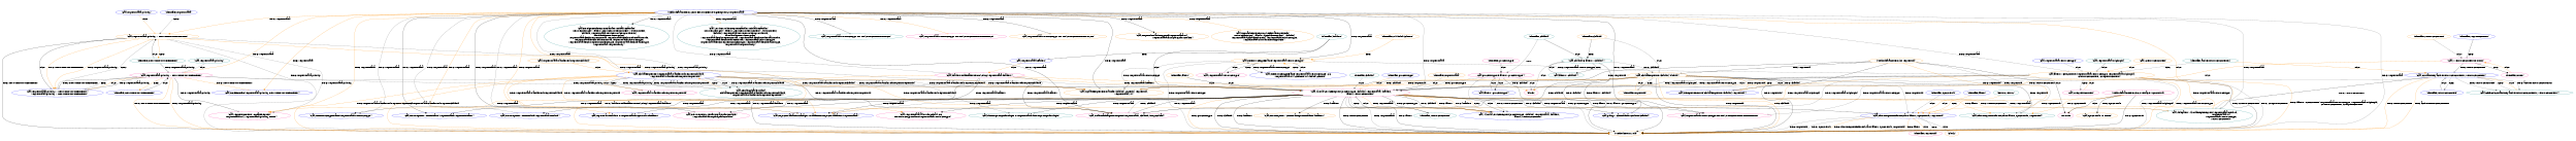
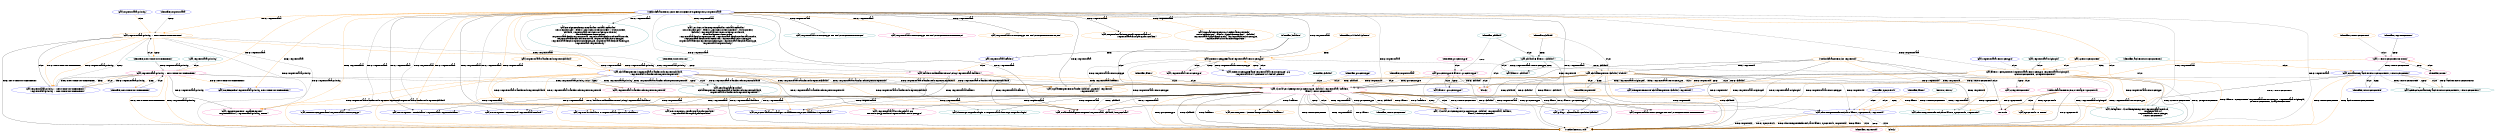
  digraph {
    node [color=blue]
    edge [arrowhead=dot color=black]
    n1 [label="(Call,AbortRequestBeforeItStarts(filter_, sync_result, request_id))"]
    n2 [color=deeppink label="(Identifier,request_id)"]
    n3 [color=darkorange label="(MethodReturn,void)"]
    n4 [color=darkorange label="(Block,)"]
    n5 [color=deeppink label="(Call,ShouldServiceRequest(process_type, child_id, request_data, headers,\n                            filter_, resource_context))"]
    n6 [color=teal label="(Call,do_not_prompt_for_login = request_data.do_not_prompt_for_login)"]
    n7 [label="(Call,IsResourceTypeFrame(request_data.resource_type))"]
    n8 [color=darkorange label="(Call,new_request->SetExtraRequestHeaders(headers))"]
    n9 [color=teal label="(Call,AbortRequestBeforeItStarts(filter_, sync_result, request_id))"]
    n10 [label="(Call,report_raw_headers = request_data.report_raw_headers)"]
    n11 [label="(Call,AsyncRevalidationManager::QualifiesForAsyncRevalidation(request_data))"]
    n12 [label="(Call,new_request->set_method(request_data.method))"]
    n13 [label="(Call,policy->CanReadRawCookies(child_id))"]
    n14 [color=deeppink label="(Call,request_context->CreateRequest(\n      request_data.url, request_data.priority, NULL))"]
    n15 [color=deeppink label="(Call,BuildLoadFlagsForRequest(request_data, child_id, is_sync_load))"]
    n16 [label="(Call,new_request->set_initiator(request_data.request_initiator))"]
    n17 [color=teal label="(Identifier,resource_context)"]
    n18 [color=deeppink label="(Call,new_request->set_first_party_for_cookies(\n      request_data.first_party_for_cookies))"]
    n19 [color=teal label="(Call,delegate_->ShouldBeginRequest(request_data.method,\n                                                  request_data.url,\n                                                  request_data.resource_type,\n                                                  resource_context))"]
    n20 [color=deeppink label="(Call,request_data.allow_download &&\n      IsResourceTypeFrame(request_data.resource_type))"]
    n21 [color=deeppink label="(Call,request_data.resource_type == RESOURCE_TYPE_MAIN_FRAME)"]
    n22 [label="(Call,!ShouldServiceRequest(process_type, child_id, request_data, headers,\n                            filter_, resource_context))"]
    n23 [color=deeppink label="(Call,process_type = filter_->process_type())"]
    n24 [color=deeppink label="(Block,)"]
    n25 [label="(Call,filter_->process_type())"]
    n26 [color=darkorange label="(Call,GlobalRequestID(child_id, blob_id))"]
    n27 [color=darkorange label="(Call,UpdateRequestForTransfer(child_id, route_id, request_id,\n                               request_data, it))"]
    n28 [label="(Call,IsRequestIDInUse(GlobalRequestID(child_id, request_id)))"]
    n29 [color=darkorange label="(Identifier,request_id)"]
    n30 [color=teal label="(Call,child_id = filter_->child_id())"]
    n31 [color=teal label="(Call,filter_->child_id())"]
    n32 [color=darkorange label="(MethodParameterIn,int request_id)"]
    1000105 [color=deeppink]
    n34 [label="(Call,GlobalRequestID(request_data.transferred_request_child_id,\n                      request_data.transferred_request_request_id))"]
    n35 [color=deeppink label="(Call,request_data.transferred_request_request_id)"]
    n36 [color=teal label="(Call,pending_loaders_.find(\n      GlobalRequestID(request_data.transferred_request_child_id,\n                      request_data.transferred_request_request_id)))"]
    n37 [label="(MethodParameterIn,const ResourceHostMsg_Request& request_data)"]
    n38 [color=darkorange label="(Call,filter_->GetContexts(request_data.resource_type, request_data.origin_pid,\n                       &resource_context, &request_context))"]
    n39 [color=darkorange label="(Call,IsResourceTypeFrame(request_data.resource_type))"]
    n40 [color=darkorange label="(Call,request_data.priority < net::MINIMUM_PRIORITY)"]
    n41 [color=deeppink label="(Call,request_data.priority > net::MAXIMUM_PRIORITY)"]
    n42 [color=deeppink label="(Call,headers.AddHeadersFromString(request_data.headers))"]
    n43 [color=teal label="(Call,ForeignFetchRequestHandler::InitializeHandler(\n        new_request.get(), filter_->service_worker_context(), blob_context,\n        child_id, request_data.service_worker_provider_id,\n        should_skip_service_worker,\n        request_data.fetch_request_mode, request_data.fetch_credentials_mode,\n        request_data.fetch_redirect_mode, request_data.resource_type,\n        request_data.fetch_request_context_type, request_data.fetch_frame_type,\n        request_data.request_body))"]
    n44 [color=teal label="(Call,ServiceWorkerRequestHandler::InitializeHandler(\n      new_request.get(), filter_->service_worker_context(), blob_context,\n      child_id, request_data.service_worker_provider_id,\n      should_skip_service_worker,\n      request_data.fetch_request_mode, request_data.fetch_credentials_mode,\n      request_data.fetch_redirect_mode, request_data.resource_type,\n      request_data.fetch_request_context_type, request_data.fetch_frame_type,\n      request_data.request_body))"]
    n45 [color=teal label="(Call,request_data.resource_type == RESOURCE_TYPE_IMAGE)"]
    n46 [color=deeppink label="(Call,request_data.resource_type == RESOURCE_TYPE_PREFETCH)"]
    n47 [label="(Call,DCHECK_EQ(request_data.priority, net::MAXIMUM_PRIORITY))"]
    n48 [color=darkorange label="(Call,request_data.resource_type == RESOURCE_TYPE_FAVICON)"]
    n49 [color=darkorange label="(Call,HttpAuthRelationTypeOf(request_data.url,\n                                 request_data.first_party_for_cookies))"]
    n50 [color=darkorange label="(Call,AppCacheInterceptor::SetExtraRequestInfo(\n      new_request.get(), filter_->appcache_service(), child_id,\n      request_data.appcache_host_id, request_data.resource_type,\n      request_data.should_reset_appcache))"]
    n51 [color=deeppink label="(Call,&request_context)"]
    n52 [label="(Call,IsResourceTypeFrame(request_data.resource_type) &&\n      !request_data.url.SchemeIs(url::kBlobScheme))"]
    n53 [color=deeppink label="(Call,request_data.resource_type)"]
    n54 [color=teal label="(Identifier,net::MINIMUM_PRIORITY)"]
    n55 [label="(Call,request_data.priority < net::MINIMUM_PRIORITY ||\n      request_data.priority > net::MAXIMUM_PRIORITY)"]
    n56 [label="(Identifier,net::MAXIMUM_PRIORITY)"]
    n57 [label="(Call,request_data.headers)"]
    n58 [label="(Call,ContainsKey(active_resource_contexts_, resource_context))"]
    n59 [color=teal label="(Call,CHECK(ContainsKey(active_resource_contexts_, resource_context)))"]
    n60 [label="(Identifier,resource_context)"]
    n61 [color=deeppink label="(Call,* resource_context = NULL)"]
    n62 [color=deeppink label="(Identifier,NULL)"]
    n63 [color=deeppink label="(MethodParameterIn,IPC::Message* sync_result)"]
    n64 [color=darkorange label="(Call,sync_result != NULL)"]
    n65 [color=deeppink label="(Identifier,process_type)"]
    n66 [label="(Identifier,filter_)"]
    n67 [color=teal label="(Identifier,headers)"]
    n68 [color=teal label="(Return,return;)"]
    n69 [color=darkorange label="(Identifier,child_id)"]
    n70 [color=darkorange label="(Call,request_data.transferred_request_child_id)"]
    n71 [label="(Call,request_data.resource_type)"]
    n72 [label="(Identifier,request_context)"]
    n73 [label="(Identifier,request_data)"]
    n74 [color=darkorange label="(Identifier,filter_)"]
    n75 [color=teal label="(Identifier,child_id)"]
    n76 [label="(Call,request_data.priority)"]
    n77 [label="(Identifier,process_type)"]
    n78 [label="(Identifier,sync_result)"]
    n79 [color=teal label="(Identifier,active_resource_contexts_)"]
    n80 [color=darkorange label="(Identifier,url::kBlobScheme)"]
    n81 [color=teal label="(Call,request_data.priority)"]
+   n82 [color=teal label="(Identifier,is_shutdown_)"]
    n83 [color=teal label="(Call,request_data.origin_pid)"]
    n84 [color=darkorange label="(Call,&resource_context)"]
    n85 [color=teal label="(Identifier,child_id)"]
    n86 [color=darkorange label="(Identifier,request_data)"]
    n87 [color=darkorange label="(Identifier,resource_context)"]
    n1 -> n2 [arrowhead=odot color=gray40 label="CFG: "]
    n1 -> n3 [arrowhead=odot color=gray40 label="DDG: sync_result"]
    n1 -> n3 [arrowhead=odot color=darkorange label="DDG: AbortRequestBeforeItStarts(filter_, sync_result, request_id)"]
    n1 -> n3 [color=darkorange label="DDG: filter_"]
    n1 -> n3 [color=gray40 label="DDG: request_id"]
    n1 -> n4 [arrowhead=odot color=gray40 label="AST: "]
    n2 -> n1 [arrowhead=odot color=darkorange label="AST: "]
    n5 -> n1 [label="DDG: filter_"]
    n5 -> n3 [color=darkorange label="DDG: process_type"]
    n5 -> n3 [label="DDG: child_id"]
    n5 -> n3 [label="DDG: headers"]
    n5 -> n3 [label="DDG: resource_context"]
    n5 -> n3 [color=gray40 label="DDG: request_data"]
    n5 -> n3 [arrowhead=odot label="DDG: filter_"]
    n5 -> n6 [arrowhead=odot label="DDG: request_data"]
    n5 -> n7 [label="DDG: request_data"]
    n5 -> n8 [label="DDG: headers"]
    n5 -> n9 [color=darkorange label="DDG: filter_"]
    n5 -> n10 [arrowhead=odot label="DDG: request_data"]
    n5 -> n11 [color=gray40 label="DDG: request_data"]
    n5 -> n12 [label="DDG: request_data"]
    n5 -> n13 [label="DDG: child_id"]
    n5 -> n14 [color=darkorange label="DDG: request_data"]
    n5 -> n15 [arrowhead=odot label="DDG: request_data"]
    n5 -> n15 [arrowhead=odot color=gray40 label="DDG: child_id"]
    n5 -> n16 [arrowhead=odot label="DDG: request_data"]
    n5 -> n17 [color=gray40 label="CFG: "]
    n5 -> n18 [label="DDG: request_data"]
    n5 -> n19 [arrowhead=odot color=gray40 label="DDG: request_data"]
    n5 -> n19 [arrowhead=odot color=darkorange label="DDG: resource_context"]
    n5 -> n20 [label="DDG: request_data"]
    n5 -> n21 [arrowhead=odot label="DDG: request_data"]
    n5 -> n22 [label="AST: "]
    n5 -> n22 [color=gray40 label="DDG: resource_context"]
    n5 -> n22 [arrowhead=odot color=darkorange label="DDG: request_data"]
    n5 -> n22 [arrowhead=odot label="DDG: process_type"]
    n5 -> n22 [label="DDG: child_id"]
    n5 -> n22 [color=darkorange label="DDG: filter_"]
    n5 -> n22 [arrowhead=odot color=darkorange label="DDG: headers"]
    n17 -> n5 [arrowhead=odot label="AST: "]
    n22 -> n5 [arrowhead=odot color=darkorange label="CFG: "]
    n23 -> n3 [label="DDG: filter_->process_type()"]
    n23 -> n3 [arrowhead=odot color=gray40 label="DDG: process_type"]
    n23 -> n5 [arrowhead=odot color=gray40 label="DDG: process_type"]
    n23 -> n24 [color=gray40 label="AST: "]
-   n23 -> n25 [label="AST: "]
+   n23 -> n25 [label="CFG: "]
    n25 -> n23 [arrowhead=odot label="AST: "]
    n26 -> n1 [color=gray40 label="DDG: request_id"]
    n26 -> n3 [arrowhead=odot label="DDG: request_id"]
    n26 -> n3 [color=darkorange label="DDG: child_id"]
    n26 -> n5 [label="DDG: child_id"]
    n26 -> n9 [arrowhead=odot label="DDG: request_id"]
    n26 -> n13 [arrowhead=odot label="DDG: child_id"]
    n26 -> n15 [label="DDG: child_id"]
    n26 -> n27 [arrowhead=odot color=darkorange label="DDG: child_id"]
    n26 -> n27 [arrowhead=odot color=darkorange label="DDG: request_id"]
    n26 -> n28 [arrowhead=odot color=gray40 label="AST: "]
    n26 -> n28 [arrowhead=odot label="DDG: child_id"]
    n26 -> n28 [arrowhead=odot color=darkorange label="DDG: request_id"]
    n26 -> n29 [arrowhead=odot label="CFG: "]
    n28 -> n26 [arrowhead=odot color=darkorange label="CFG: "]
    n29 -> n26 [arrowhead=odot color=darkorange label="AST: "]
    n30 -> n3 [label="DDG: filter_->child_id()"]
    n30 -> n24 [arrowhead=odot color=gray40 label="AST: "]
    n30 -> n26 [color=gray40 label="DDG: child_id"]
    n30 -> n31 [label="CFG: "]
    n31 -> n30 [arrowhead=odot label="AST: "]
    n32 -> n1 [arrowhead=odot color=darkorange label="DDG: request_id"]
    n32 -> n3 [label="DDG: request_id"]
    n32 -> n9 [color=gray40 label="DDG: request_id"]
    n32 -> n26 [arrowhead=odot label="DDG: request_id"]
    n32 -> n27 [arrowhead=odot label="DDG: request_id"]
    n32 -> 1000105 [label="AST: "]
    n34 -> n3 [color=darkorange label="DDG: request_data.transferred_request_request_id"]
    n34 -> n3 [arrowhead=odot color=darkorange label="DDG: request_data.transferred_request_child_id"]
    n34 -> n5 [arrowhead=odot color=gray40 label="DDG: request_data.transferred_request_request_id"]
    n34 -> n5 [arrowhead=odot color=gray40 label="DDG: request_data.transferred_request_child_id"]
    n34 -> n11 [color=darkorange label="DDG: request_data.transferred_request_request_id"]
    n34 -> n11 [arrowhead=odot color=darkorange label="DDG: request_data.transferred_request_child_id"]
    n34 -> n15 [label="DDG: request_data.transferred_request_request_id"]
    n34 -> n15 [arrowhead=odot color=darkorange label="DDG: request_data.transferred_request_child_id"]
    n34 -> n27 [arrowhead=odot color=gray40 label="DDG: request_data.transferred_request_request_id"]
    n34 -> n27 [arrowhead=odot color=darkorange label="DDG: request_data.transferred_request_child_id"]
    n34 -> n35 [arrowhead=odot label="CFG: "]
    n34 -> n36 [label="AST: "]
    n34 -> n36 [color=gray40 label="DDG: request_data.transferred_request_child_id"]
    n34 -> n36 [arrowhead=odot label="DDG: request_data.transferred_request_request_id"]
    n35 -> n34 [arrowhead=odot color=darkorange label="AST: "]
    n36 -> n34 [color=darkorange label="CFG: "]
    n37 -> n3 [color=gray40 label="DDG: request_data"]
    n37 -> n5 [color=gray40 label="DDG: request_data"]
    n37 -> n6 [color=gray40 label="DDG: request_data"]
    n37 -> n7 [color=gray40 label="DDG: request_data"]
    n37 -> n10 [color=darkorange label="DDG: request_data"]
    n37 -> n11 [color=gray40 label="DDG: request_data"]
    n37 -> n12 [arrowhead=odot color=gray40 label="DDG: request_data"]
    n37 -> n14 [color=darkorange label="DDG: request_data"]
    n37 -> n15 [arrowhead=odot label="DDG: request_data"]
    n37 -> n16 [label="DDG: request_data"]
    n37 -> n18 [arrowhead=odot label="DDG: request_data"]
    n37 -> n19 [arrowhead=odot color=gray40 label="DDG: request_data"]
    n37 -> n20 [color=darkorange label="DDG: request_data"]
    n37 -> n21 [label="DDG: request_data"]
    n37 -> n27 [arrowhead=odot label="DDG: request_data"]
    n37 -> 1000105 [arrowhead=odot color=darkorange label="AST: "]
    n37 -> n34 [arrowhead=odot color=darkorange label="DDG: request_data"]
    n37 -> n38 [arrowhead=odot color=gray40 label="DDG: request_data"]
    n37 -> n39 [label="DDG: request_data"]
    n37 -> n40 [color=darkorange label="DDG: request_data"]
    n37 -> n41 [arrowhead=odot color=darkorange label="DDG: request_data"]
    n37 -> n42 [arrowhead=odot color=gray40 label="DDG: request_data"]
    n37 -> n43 [label="DDG: request_data"]
    n37 -> n44 [arrowhead=odot color=darkorange label="DDG: request_data"]
    n37 -> n45 [arrowhead=odot label="DDG: request_data"]
    n37 -> n46 [arrowhead=odot color=darkorange label="DDG: request_data"]
    n37 -> n47 [color=darkorange label="DDG: request_data"]
    n37 -> n48 [arrowhead=odot label="DDG: request_data"]
    n37 -> n49 [label="DDG: request_data"]
    n37 -> n50 [arrowhead=odot color=darkorange label="DDG: request_data"]
    n38 -> n3 [label="DDG: &resource_context"]
    n38 -> n3 [arrowhead=odot color=gray40 label="DDG: &request_context"]
    n38 -> n3 [arrowhead=odot color=darkorange label="DDG: filter_->GetContexts(request_data.resource_type, request_data.origin_pid,\n                       &resource_context, &request_context)"]
    n38 -> n3 [arrowhead=odot color=gray40 label="DDG: request_data.origin_pid"]
    n38 -> n3 [color=darkorange label="DDG: request_data.resource_type"]
    n38 -> n5 [label="DDG: request_data.origin_pid"]
    n38 -> n5 [color=gray40 label="DDG: request_data.resource_type"]
    n38 -> n11 [color=darkorange label="DDG: request_data.origin_pid"]
    n38 -> n15 [arrowhead=odot color=gray40 label="DDG: request_data.origin_pid"]
    n38 -> n19 [arrowhead=odot color=darkorange label="DDG: request_data.resource_type"]
    n38 -> n21 [arrowhead=odot color=gray40 label="DDG: request_data.resource_type"]
    n38 -> n24 [arrowhead=odot color=gray40 label="AST: "]
    n38 -> n51 [color=gray40 label="CFG: "]
    n39 -> n3 [arrowhead=odot color=gray40 label="DDG: request_data.resource_type"]
    n39 -> n27 [color=gray40 label="DDG: request_data.resource_type"]
    n39 -> n38 [arrowhead=odot color=gray40 label="DDG: request_data.resource_type"]
    n39 -> n52 [label="AST: "]
    n39 -> n52 [label="DDG: request_data.resource_type"]
    n39 -> n53 [label="CFG: "]
    n40 -> n3 [arrowhead=odot label="DDG: net::MINIMUM_PRIORITY"]
    n40 -> n3 [color=gray40 label="DDG: request_data.priority"]
    n40 -> n5 [color=gray40 label="DDG: request_data.priority"]
    n40 -> n14 [color=gray40 label="DDG: request_data.priority"]
    n40 -> n27 [color=darkorange label="DDG: request_data.priority"]
    n40 -> n54 [color=darkorange label="CFG: "]
    n40 -> n55 [arrowhead=odot label="AST: "]
    n40 -> n55 [color=darkorange label="DDG: request_data.priority"]
    n40 -> n55 [color=darkorange label="DDG: net::MINIMUM_PRIORITY"]
    n41 -> n3 [arrowhead=odot color=darkorange label="DDG: request_data.priority"]
    n41 -> n3 [arrowhead=odot color=darkorange label="DDG: net::MAXIMUM_PRIORITY"]
    n41 -> n5 [arrowhead=odot color=gray40 label="DDG: request_data.priority"]
    n41 -> n14 [arrowhead=odot label="DDG: request_data.priority"]
    n41 -> n27 [arrowhead=odot color=gray40 label="DDG: request_data.priority"]
    n41 -> n47 [arrowhead=odot color=darkorange label="DDG: net::MAXIMUM_PRIORITY"]
    n41 -> n55 [arrowhead=odot color=darkorange label="AST: "]
    n41 -> n55 [arrowhead=odot label="DDG: request_data.priority"]
    n41 -> n55 [arrowhead=odot label="DDG: net::MAXIMUM_PRIORITY"]
    n41 -> n56 [color=darkorange label="CFG: "]
    n42 -> n3 [arrowhead=odot label="DDG: request_data.headers"]
    n42 -> n3 [color=darkorange label="DDG: headers.AddHeadersFromString(request_data.headers)"]
    n42 -> n5 [color=darkorange label="DDG: request_data.headers"]
    n42 -> n11 [label="DDG: request_data.headers"]
    n42 -> n15 [arrowhead=odot label="DDG: request_data.headers"]
    n42 -> n24 [color=darkorange label="AST: "]
    n51 -> n38 [arrowhead=odot color=darkorange label="AST: "]
    n52 -> n39 [color=darkorange label="CFG: "]
    n53 -> n39 [color=gray40 label="AST: "]
    n54 -> n40 [label="AST: "]
    n54 -> n41 [arrowhead=odot label="DDG: request_data.priority"]
    n55 -> n40 [arrowhead=odot color=gray40 label="CFG: "]
    n55 -> n41 [arrowhead=odot color=gray40 label="CFG: "]
    n56 -> n41 [label="AST: "]
    n57 -> n42 [color=darkorange label="AST: "]
    n58 -> n3 [color=darkorange label="DDG: active_resource_contexts_"]
    n58 -> n3 [arrowhead=odot color=darkorange label="DDG: resource_context"]
    n58 -> n5 [color=gray40 label="DDG: resource_context"]
    n58 -> n19 [arrowhead=odot label="DDG: resource_context"]
    n58 -> n59 [arrowhead=odot color=darkorange label="AST: "]
    n58 -> n59 [color=gray40 label="DDG: active_resource_contexts_"]
    n58 -> n59 [color=gray40 label="DDG: resource_context"]
    n58 -> n60 [color=gray40 label="CFG: "]
    n59 -> n58 [arrowhead=odot color=gray40 label="CFG: "]
    n60 -> n58 [arrowhead=odot label="AST: "]
    n61 -> n24 [color=darkorange label="AST: "]
    n61 -> n58 [arrowhead=odot label="DDG: resource_context"]
    n61 -> n62 [label="CFG: "]
    n62 -> n61 [color=darkorange label="AST: "]
    n63 -> n1 [color=darkorange label="DDG: sync_result"]
    n63 -> n3 [label="DDG: sync_result"]
    n63 -> n9 [color=darkorange label="DDG: sync_result"]
    n63 -> 1000105 [label="AST: "]
    n63 -> n64 [label="DDG: sync_result"]
    n65 -> n23 [label="AST: "]
    n66 -> n1 [color=darkorange label="AST: "]
    n67 -> n5 [arrowhead=odot label="AST: "]
    n67 -> n57 [arrowhead=odot label="CFG: "]
    n68 -> n1 [color=darkorange label="CFG: "]
    n69 -> n26 [arrowhead=odot color=gray40 label="AST: "]
    n69 -> n30 [label="CFG: "]
    n70 -> n34 [color=darkorange label="AST: "]
    n71 -> n38 [arrowhead=odot color=gray40 label="AST: "]
    n72 -> n61 [arrowhead=odot label="CFG: "]
    n73 -> n40 [color=gray40 label="CFG: "]
    n74 -> n5 [arrowhead=odot label="AST: "]
    n75 -> n5 [color=gray40 label="AST: "]
    n76 -> n40 [arrowhead=odot color=darkorange label="AST: "]
    n77 -> n5 [arrowhead=odot color=darkorange label="AST: "]
    n78 -> n1 [color=gray40 label="AST: "]
    n79 -> n38 [color=gray40 label="CFG: "]
    n79 -> n58 [color=darkorange label="AST: "]
    n80 -> n39 [color=darkorange label="CFG: "]
    n81 -> n41 [arrowhead=odot color=gray40 label="AST: "]
+   n82 -> n42 [color=gray40 label="CFG: "]
    n83 -> n38 [arrowhead=odot label="AST: "]
    n84 -> n38 [color=darkorange label="AST: "]
    n85 -> n23 [color=gray40 label="CFG: "]
    n85 -> n30 [arrowhead=odot label="AST: "]
    n86 -> n5 [arrowhead=odot color=gray40 label="AST: "]
    n87 -> n61 [color=gray40 label="AST: "]
  }
